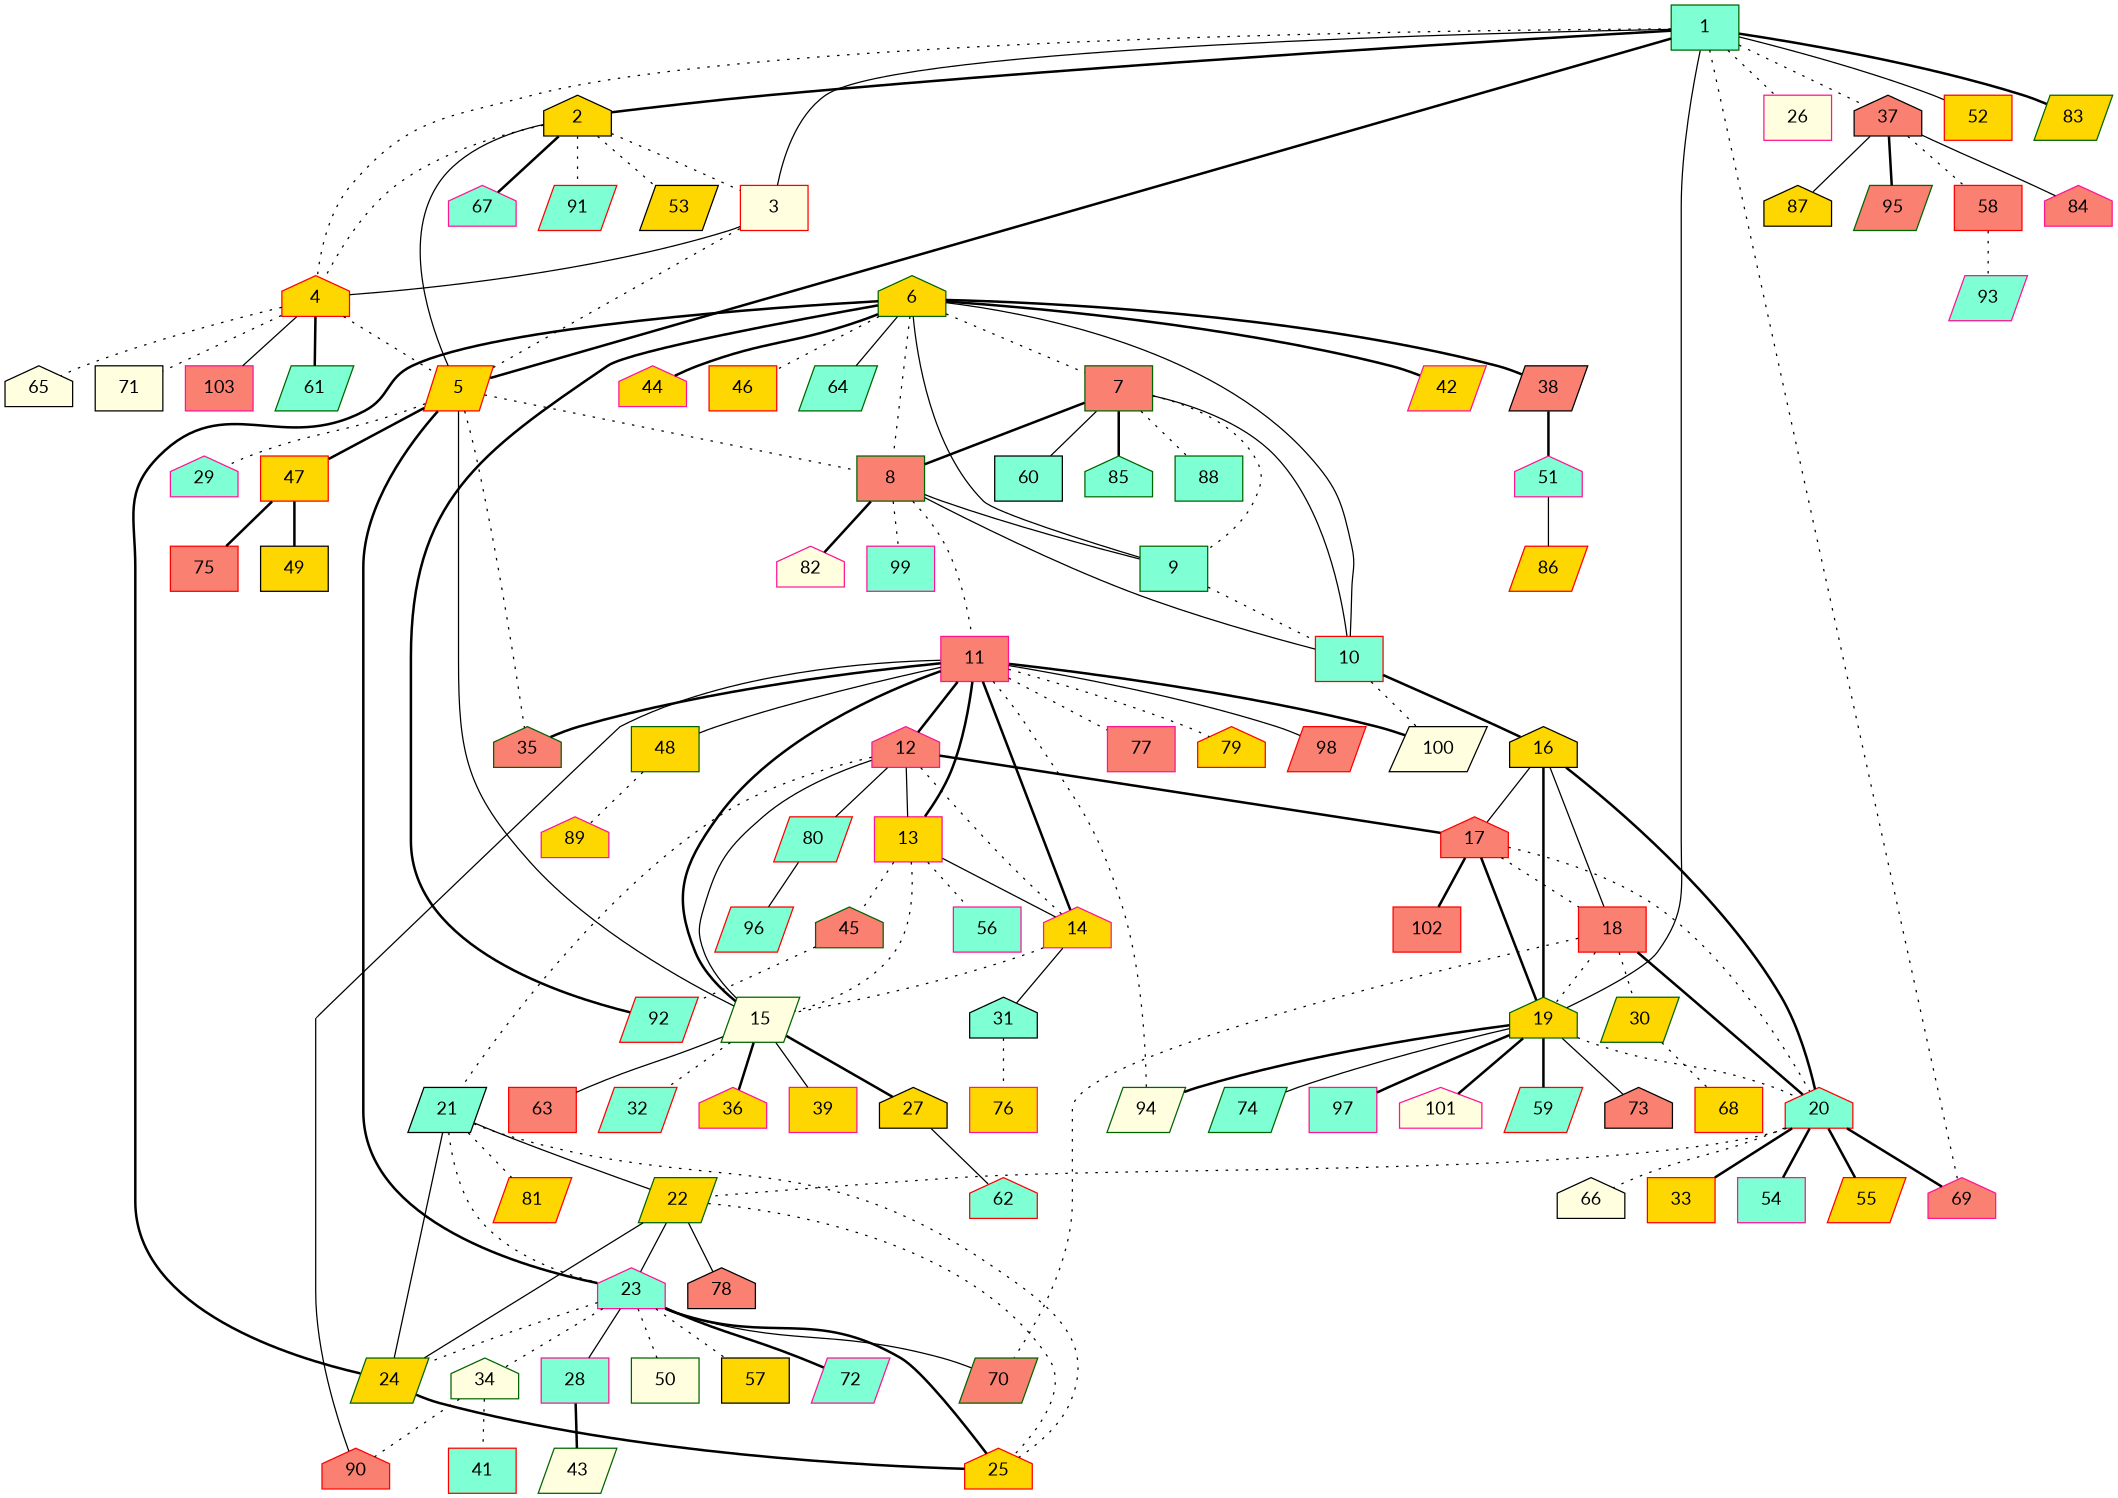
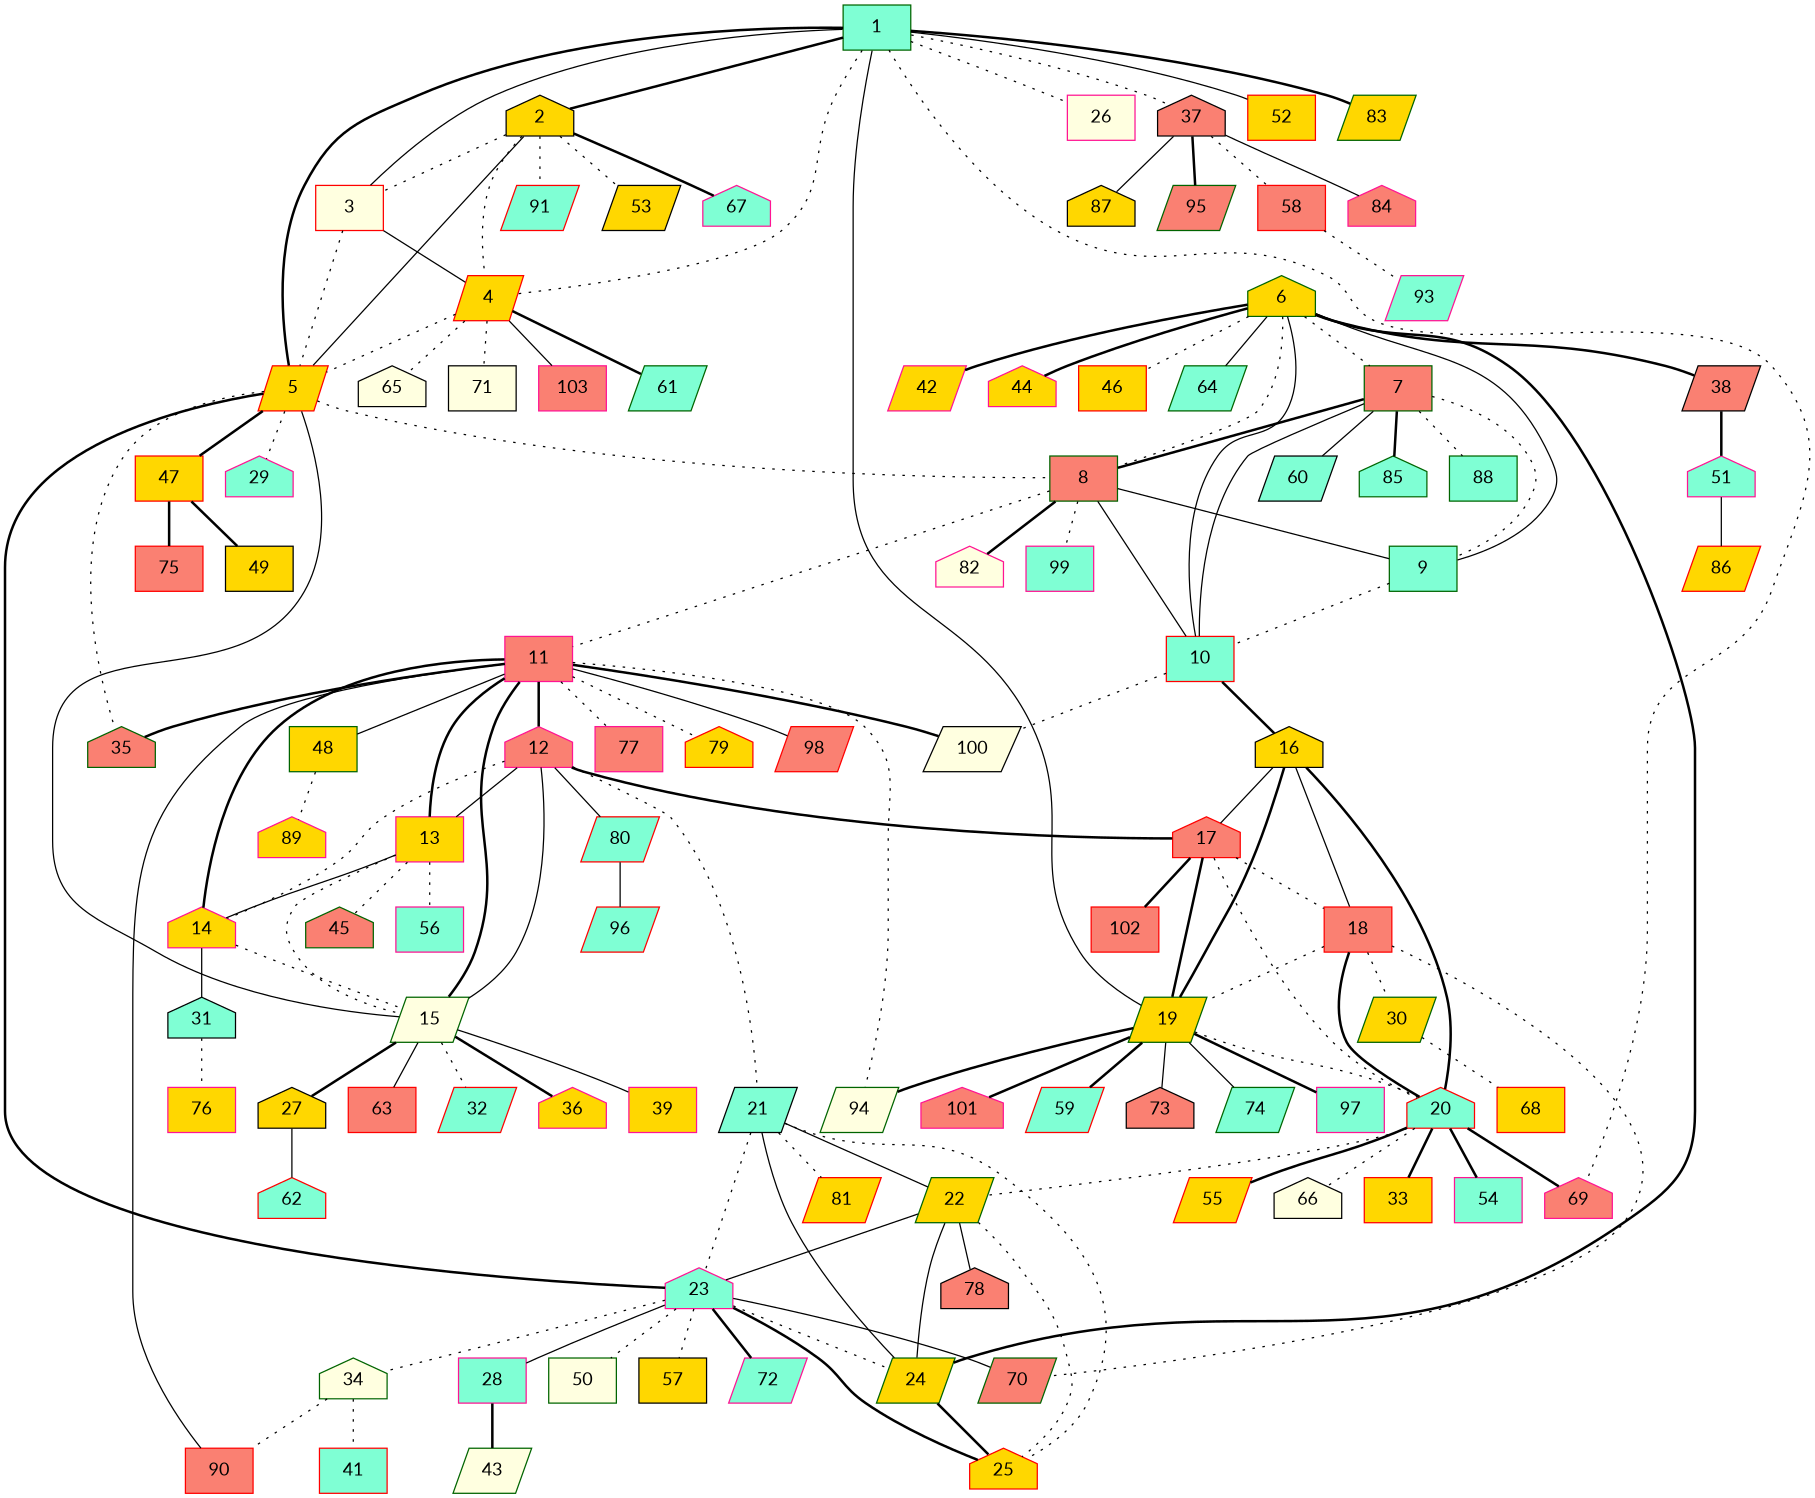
  graph {
    fontname=Lato
    node [color=red fillcolor=gold fontname=Lato shape=box style=filled]
    edge [fontname=Lato style=dotted]
    1 [color=darkgreen fillcolor=aquamarine]
    2 [color=black shape=house]
    3 [fillcolor=lightyellow]
-   4 [shape=house]
+   4 [shape=parallelogram]
    5 [shape=parallelogram]
-   19 [color=darkgreen shape=house]
+   19 [color=darkgreen shape=parallelogram]
    26 [color=deeppink fillcolor=lightyellow]
    37 [color=black fillcolor=salmon shape=house]
    52
    69 [color=deeppink fillcolor=salmon shape=house]
    83 [color=darkgreen shape=parallelogram]
    53 [color=black shape=parallelogram]
    67 [color=deeppink fillcolor=aquamarine shape=house]
    91 [fillcolor=aquamarine shape=parallelogram]
    61 [color=darkgreen fillcolor=aquamarine shape=parallelogram]
    65 [color=black fillcolor=lightyellow shape=house]
    71 [color=black fillcolor=lightyellow]
    103 [color=deeppink fillcolor=salmon]
    8 [color=darkgreen fillcolor=salmon]
    15 [color=darkgreen fillcolor=lightyellow shape=parallelogram]
    23 [color=deeppink fillcolor=aquamarine shape=house]
    29 [color=deeppink fillcolor=aquamarine shape=house]
    35 [color=darkgreen fillcolor=salmon shape=house]
    47
    94 [color=darkgreen fillcolor=lightyellow shape=parallelogram]
    20 [fillcolor=aquamarine shape=house]
    59 [fillcolor=aquamarine shape=parallelogram]
    73 [color=black fillcolor=salmon shape=house]
    74 [color=darkgreen fillcolor=aquamarine shape=parallelogram]
    97 [color=deeppink fillcolor=aquamarine]
-   101 [color=deeppink fillcolor=lightyellow shape=house]
+   101 [color=deeppink fillcolor=salmon shape=house]
    58 [fillcolor=salmon]
    84 [color=deeppink fillcolor=salmon shape=house]
    87 [color=black shape=house]
    95 [color=darkgreen fillcolor=salmon shape=parallelogram]
    9 [color=darkgreen fillcolor=aquamarine]
    10 [fillcolor=aquamarine]
    11 [color=deeppink fillcolor=salmon]
    82 [color=deeppink fillcolor=lightyellow shape=house]
    99 [color=deeppink fillcolor=aquamarine]
    27 [color=black shape=house]
    32 [fillcolor=aquamarine shape=parallelogram]
    36 [color=deeppink shape=house]
    39 [color=deeppink]
    63 [fillcolor=salmon]
    24 [color=darkgreen shape=parallelogram]
    70 [color=darkgreen fillcolor=salmon shape=parallelogram]
    25 [shape=house]
    28 [color=deeppink fillcolor=aquamarine]
    34 [color=darkgreen fillcolor=lightyellow shape=house]
    50 [color=darkgreen fillcolor=lightyellow]
    57 [color=black]
    72 [color=deeppink fillcolor=aquamarine shape=parallelogram]
    49 [color=black]
    75 [fillcolor=salmon]
    6 [color=darkgreen shape=house]
    7 [color=darkgreen fillcolor=salmon]
    38 [color=black fillcolor=salmon shape=parallelogram]
    42 [color=deeppink shape=parallelogram]
    44 [color=deeppink shape=house]
    46
    64 [color=darkgreen fillcolor=aquamarine shape=parallelogram]
-   92 [fillcolor=aquamarine shape=parallelogram]
-   60 [color=black fillcolor=aquamarine]
+   60 [color=black fillcolor=aquamarine shape=parallelogram]
    85 [color=darkgreen fillcolor=aquamarine shape=house]
    88 [color=darkgreen fillcolor=aquamarine]
    16 [color=black shape=house]
    100 [color=black fillcolor=lightyellow shape=parallelogram]
    51 [color=deeppink fillcolor=aquamarine shape=house]
    12 [color=deeppink fillcolor=salmon shape=house]
    13 [color=deeppink]
    14 [color=deeppink shape=house]
    48 [color=darkgreen]
    77 [color=deeppink fillcolor=salmon]
    79 [shape=house]
-   90 [fillcolor=salmon shape=house]
+   90 [fillcolor=salmon]
    98 [fillcolor=salmon shape=parallelogram]
    17 [fillcolor=salmon shape=house]
    18 [fillcolor=salmon]
    21 [color=black fillcolor=aquamarine shape=parallelogram]
    80 [fillcolor=aquamarine shape=parallelogram]
    45 [color=darkgreen fillcolor=salmon shape=house]
    56 [color=deeppink fillcolor=aquamarine]
    31 [color=black fillcolor=aquamarine shape=house]
    89 [color=deeppink shape=house]
    102 [fillcolor=salmon]
    22 [color=darkgreen shape=parallelogram]
    81 [shape=parallelogram]
    96 [fillcolor=aquamarine shape=parallelogram]
    76 [color=deeppink]
    62 [fillcolor=aquamarine shape=house]
    30 [color=darkgreen shape=parallelogram]
    33
    54 [color=deeppink fillcolor=aquamarine]
    55 [shape=parallelogram]
    66 [color=black fillcolor=lightyellow shape=house]
    68
    78 [color=black fillcolor=salmon shape=house]
    43 [color=darkgreen fillcolor=lightyellow shape=parallelogram]
    41 [fillcolor=aquamarine]
    93 [color=deeppink fillcolor=aquamarine shape=parallelogram]
    86 [shape=parallelogram]
    1 -- 2 [style=bold]
    1 -- 3 [style=solid]
    1 -- 4
    1 -- 5 [style=bold]
    1 -- 19 [style=solid]
    1 -- 26
    1 -- 37
    1 -- 52 [style=solid]
    1 -- 69
    1 -- 83 [style=bold]
    2 -- 3
    2 -- 4
    2 -- 5 [style=solid]
    2 -- 53
    2 -- 67 [style=bold]
    2 -- 91
    3 -- 4 [style=solid]
    3 -- 5
    4 -- 5
    4 -- 61 [style=bold]
    4 -- 65
    4 -- 71
    4 -- 103 [style=solid]
    5 -- 8
    5 -- 15 [style=solid]
    5 -- 23 [style=bold]
    5 -- 29
    5 -- 35
    5 -- 47 [style=bold]
    19 -- 94 [style=bold]
    19 -- 20
    19 -- 59 [style=bold]
    19 -- 73 [style=solid]
    19 -- 74 [style=solid]
    19 -- 97 [style=bold]
    19 -- 101 [style=bold]
    37 -- 58
    37 -- 84 [style=solid]
    37 -- 87 [style=solid]
    37 -- 95 [style=bold]
    8 -- 9 [style=solid]
    8 -- 10 [style=solid]
    8 -- 11
    8 -- 82 [style=bold]
    8 -- 99
    15 -- 27 [style=bold]
    15 -- 32
    15 -- 36 [style=bold]
    15 -- 39 [style=solid]
    15 -- 63 [style=solid]
    23 -- 24
    23 -- 70 [style=solid]
    23 -- 25 [style=bold]
    23 -- 28 [style=solid]
    23 -- 34
    23 -- 50
    23 -- 57
    23 -- 72 [style=bold]
    47 -- 49 [style=bold]
    47 -- 75 [style=bold]
    20 -- 69 [style=bold]
    20 -- 22
    20 -- 33 [style=bold]
    20 -- 54 [style=bold]
    20 -- 55 [style=bold]
    20 -- 66
    58 -- 93
    9 -- 10
    10 -- 16 [style=bold]
    10 -- 100
    11 -- 15 [style=bold]
    11 -- 35 [style=bold]
    11 -- 94
    11 -- 100 [style=bold]
    11 -- 12 [style=bold]
    11 -- 13 [style=bold]
    11 -- 14 [style=bold]
    11 -- 48 [style=solid]
    11 -- 77
    11 -- 79
    11 -- 90 [style=solid]
    11 -- 98 [style=solid]
    27 -- 62 [style=solid]
    24 -- 25 [style=bold]
    28 -- 43 [style=bold]
    34 -- 90
    34 -- 41
    6 -- 8
    6 -- 9 [style=solid]
    6 -- 10 [style=solid]
    6 -- 24 [style=bold]
    6 -- 7
    6 -- 38 [style=bold]
    6 -- 42 [style=bold]
    6 -- 44 [style=bold]
    6 -- 46
    6 -- 64 [style=solid]
-   6 -- 92 [style=bold]
    7 -- 8 [style=bold]
    7 -- 9
    7 -- 10 [style=solid]
    7 -- 60 [style=solid]
    7 -- 85 [style=bold]
    7 -- 88
    38 -- 51 [style=bold]
    16 -- 19 [style=bold]
    16 -- 20 [style=bold]
    16 -- 17 [style=solid]
    16 -- 18 [style=solid]
    51 -- 86 [style=solid]
    12 -- 15 [style=solid]
    12 -- 13 [style=solid]
    12 -- 14
    12 -- 17 [style=bold]
    12 -- 21
    12 -- 80 [style=solid]
    13 -- 15
    13 -- 14 [style=solid]
    13 -- 45
    13 -- 56
    14 -- 15
    14 -- 31 [style=solid]
    48 -- 89
    17 -- 19 [style=bold]
    17 -- 20
    17 -- 18
    17 -- 102 [style=bold]
    18 -- 19
    18 -- 20 [style=bold]
    18 -- 70
    18 -- 30
    21 -- 23
    21 -- 24 [style=solid]
    21 -- 25
    21 -- 22 [style=solid]
    21 -- 81
    80 -- 96 [style=solid]
-   45 -- 92
    31 -- 76
    22 -- 23 [style=solid]
    22 -- 24 [style=solid]
    22 -- 25
    22 -- 78 [style=solid]
    30 -- 68
  }
